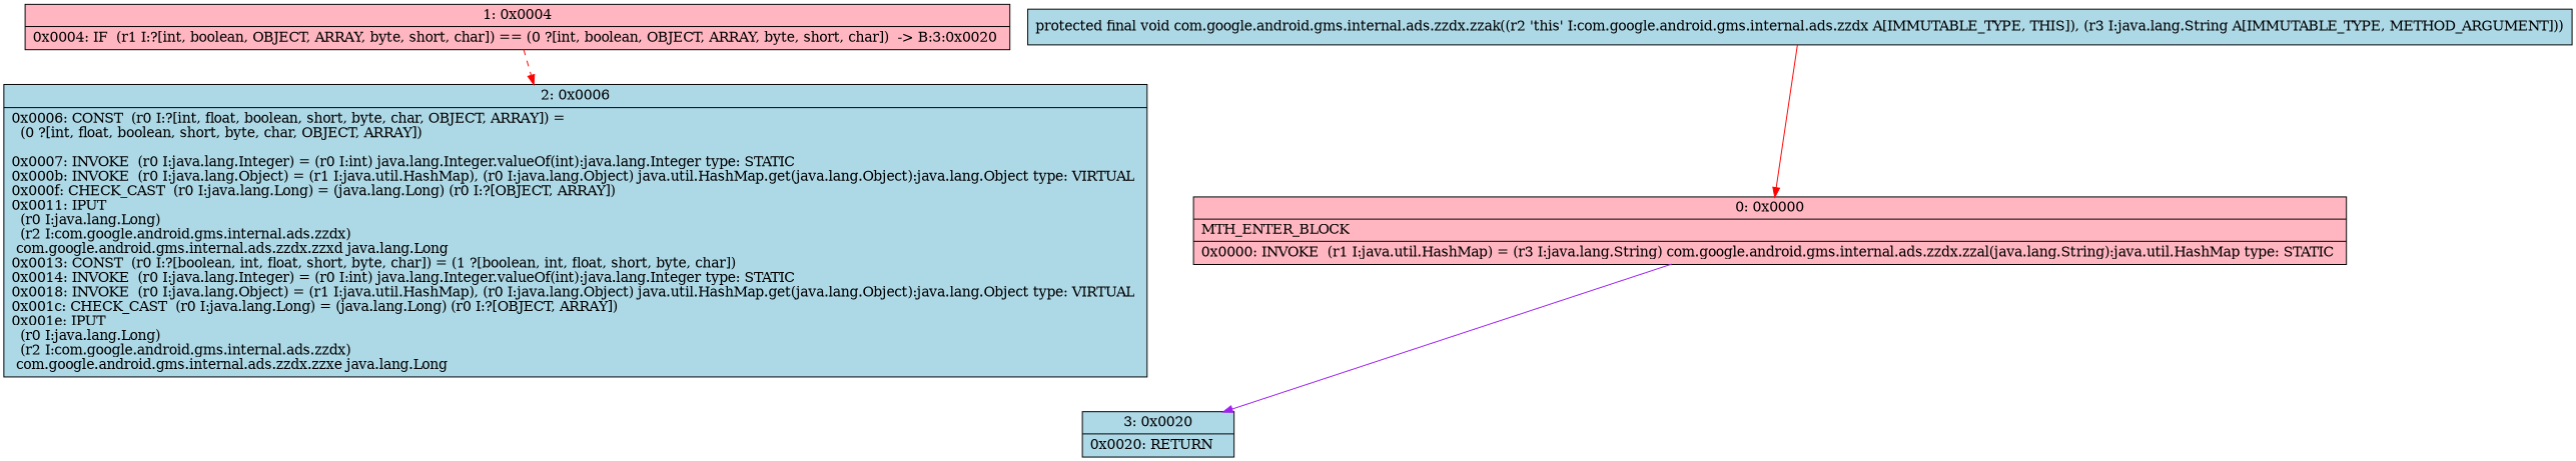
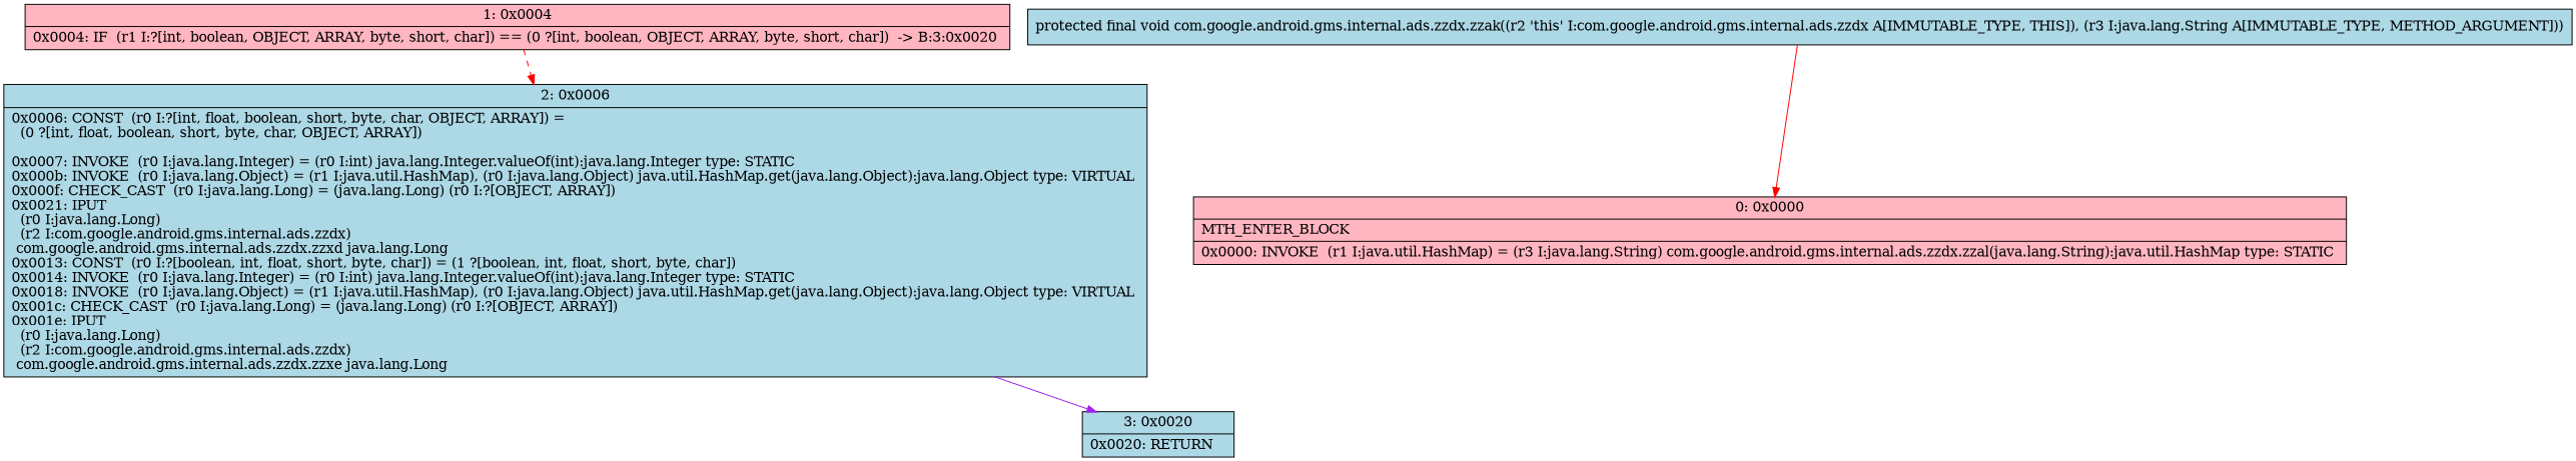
  digraph {
    node [fillcolor=lightblue shape=record style=filled]
    edge [color=red]
    n1 [fillcolor=lightpink label="{0\:\ 0x0000|MTH_ENTER_BLOCK\l|0x0000: INVOKE  (r1 I:java.util.HashMap) = (r3 I:java.lang.String) com.google.android.gms.internal.ads.zzdx.zzal(java.lang.String):java.util.HashMap type: STATIC \l}"]
    n2 [fillcolor=lightpink label="{1\:\ 0x0004|0x0004: IF  (r1 I:?[int, boolean, OBJECT, ARRAY, byte, short, char]) == (0 ?[int, boolean, OBJECT, ARRAY, byte, short, char])  \-\> B:3:0x0020 \l}"]
-   n3 [label="{2\:\ 0x0006|0x0006: CONST  (r0 I:?[int, float, boolean, short, byte, char, OBJECT, ARRAY]) = \l  (0 ?[int, float, boolean, short, byte, char, OBJECT, ARRAY])\l \l0x0007: INVOKE  (r0 I:java.lang.Integer) = (r0 I:int) java.lang.Integer.valueOf(int):java.lang.Integer type: STATIC \l0x000b: INVOKE  (r0 I:java.lang.Object) = (r1 I:java.util.HashMap), (r0 I:java.lang.Object) java.util.HashMap.get(java.lang.Object):java.lang.Object type: VIRTUAL \l0x000f: CHECK_CAST  (r0 I:java.lang.Long) = (java.lang.Long) (r0 I:?[OBJECT, ARRAY]) \l0x0011: IPUT  \l  (r0 I:java.lang.Long)\l  (r2 I:com.google.android.gms.internal.ads.zzdx)\l com.google.android.gms.internal.ads.zzdx.zzxd java.lang.Long \l0x0013: CONST  (r0 I:?[boolean, int, float, short, byte, char]) = (1 ?[boolean, int, float, short, byte, char]) \l0x0014: INVOKE  (r0 I:java.lang.Integer) = (r0 I:int) java.lang.Integer.valueOf(int):java.lang.Integer type: STATIC \l0x0018: INVOKE  (r0 I:java.lang.Object) = (r1 I:java.util.HashMap), (r0 I:java.lang.Object) java.util.HashMap.get(java.lang.Object):java.lang.Object type: VIRTUAL \l0x001c: CHECK_CAST  (r0 I:java.lang.Long) = (java.lang.Long) (r0 I:?[OBJECT, ARRAY]) \l0x001e: IPUT  \l  (r0 I:java.lang.Long)\l  (r2 I:com.google.android.gms.internal.ads.zzdx)\l com.google.android.gms.internal.ads.zzdx.zzxe java.lang.Long \l}"]
+   n3 [label="{2\:\ 0x0006|0x0006: CONST  (r0 I:?[int, float, boolean, short, byte, char, OBJECT, ARRAY]) = \l  (0 ?[int, float, boolean, short, byte, char, OBJECT, ARRAY])\l \l0x0007: INVOKE  (r0 I:java.lang.Integer) = (r0 I:int) java.lang.Integer.valueOf(int):java.lang.Integer type: STATIC \l0x000b: INVOKE  (r0 I:java.lang.Object) = (r1 I:java.util.HashMap), (r0 I:java.lang.Object) java.util.HashMap.get(java.lang.Object):java.lang.Object type: VIRTUAL \l0x000f: CHECK_CAST  (r0 I:java.lang.Long) = (java.lang.Long) (r0 I:?[OBJECT, ARRAY]) \l0x0021: IPUT  \l  (r0 I:java.lang.Long)\l  (r2 I:com.google.android.gms.internal.ads.zzdx)\l com.google.android.gms.internal.ads.zzdx.zzxd java.lang.Long \l0x0013: CONST  (r0 I:?[boolean, int, float, short, byte, char]) = (1 ?[boolean, int, float, short, byte, char]) \l0x0014: INVOKE  (r0 I:java.lang.Integer) = (r0 I:int) java.lang.Integer.valueOf(int):java.lang.Integer type: STATIC \l0x0018: INVOKE  (r0 I:java.lang.Object) = (r1 I:java.util.HashMap), (r0 I:java.lang.Object) java.util.HashMap.get(java.lang.Object):java.lang.Object type: VIRTUAL \l0x001c: CHECK_CAST  (r0 I:java.lang.Long) = (java.lang.Long) (r0 I:?[OBJECT, ARRAY]) \l0x001e: IPUT  \l  (r0 I:java.lang.Long)\l  (r2 I:com.google.android.gms.internal.ads.zzdx)\l com.google.android.gms.internal.ads.zzdx.zzxe java.lang.Long \l}"]
    n4 [label="{3\:\ 0x0020|0x0020: RETURN   \l}"]
    n5 [label="{protected final void com.google.android.gms.internal.ads.zzdx.zzak((r2 'this' I:com.google.android.gms.internal.ads.zzdx A[IMMUTABLE_TYPE, THIS]), (r3 I:java.lang.String A[IMMUTABLE_TYPE, METHOD_ARGUMENT])) }"]
    n2 -> n3 [style=dashed]
-   n1 -> n4 [color=purple]
+   n3 -> n4 [color=purple]
    n5 -> n1
  }
